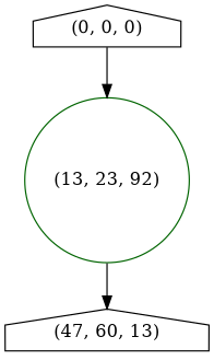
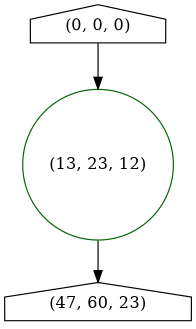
  digraph {
    node [color=black shape=house]
    edge [style=solid]
-   "(13, 23, 12)" [color=darkgreen shape=circle label="(13, 23, 92)"]
+   "(13, 23, 12)" [color=darkgreen shape=circle]
    "(0, 0, 0)"
-   "(47, 60, 13)"
+   "(47, 60, 13)" [label="(47, 60, 23)"]
    "(13, 23, 12)" -> "(47, 60, 13)"
    "(0, 0, 0)" -> "(13, 23, 12)"
  }
